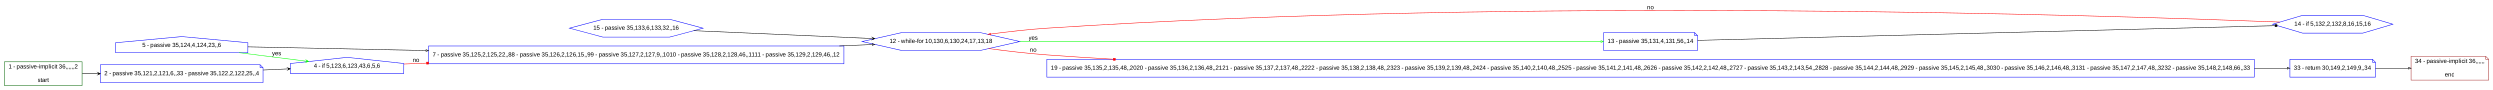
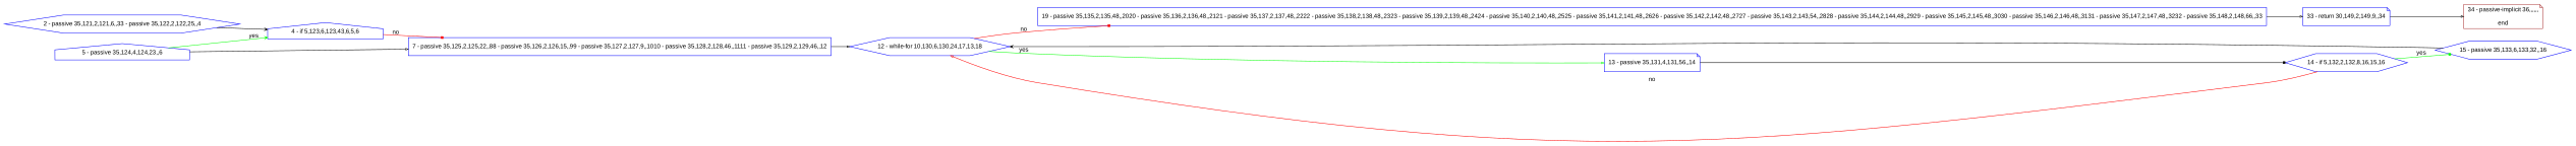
  digraph {
    bgcolor=white
    compound=true
    fillcolor="#FFFFCC"
    fontname=Arial
    fontsize=12
    pack=true
    packmode=clust
    rankdir=LR
    style="rounded,filled"
    node [color="#0000ff" compound=true fillcolor="#ffffff" fixedsize=false fontname=Arial fontsize=12 node_initialized=no shape=hexagon style=filled]
    edge [arrowhead=onormal arrowsize=0.5 arrowtail=none color="#000000" compound=true dir=forward fontcolor=black fontname=Arial fontsize=12]
-   n1 [label="2 - passive 35,121,2,121,6,,33 - passive 35,122,2,122,25,,4" shape=note]
+   n1 [label="2 - passive 35,121,2,121,6,,33 - passive 35,122,2,122,25,,4"]
    n2 [label="4 - if 5,123,6,123,43,6,5,6" shape=house]
    n3 [label="7 - passive 35,125,2,125,22,,88 - passive 35,126,2,126,15,,99 - passive 35,127,2,127,9,,1010 - passive 35,128,2,128,46,,1111 - passive 35,129,2,129,46,,12" shape=box]
-   n4 [color="#006400" label="1 - passive-implicit 36,,,,,,2\n\nstart" shape=box]
    n5 [label="5 - passive 35,124,4,124,23,,6" shape=house]
    n6 [label="12 - while-for 10,130,6,130,24,17,13,18"]
    n7 [label="13 - passive 35,131,4,131,56,,14" shape=note]
    n8 [label="19 - passive 35,135,2,135,48,,2020 - passive 35,136,2,136,48,,2121 - passive 35,137,2,137,48,,2222 - passive 35,138,2,138,48,,2323 - passive 35,139,2,139,48,,2424 - passive 35,140,2,140,48,,2525 - passive 35,141,2,141,48,,2626 - passive 35,142,2,142,48,,2727 - passive 35,143,2,143,54,,2828 - passive 35,144,2,144,48,,2929 - passive 35,145,2,145,48,,3030 - passive 35,146,2,146,48,,3131 - passive 35,147,2,147,48,,3232 - passive 35,148,2,148,66,,33" shape=box]
    n9 [label="14 - if 5,132,2,132,8,16,15,16"]
    n10 [label="33 - return 30,149,2,149,9,,34" shape=note]
    n11 [label="15 - passive 35,133,6,133,32,,16"]
    n12 [color="#a52a2a" label="34 - passive-implicit 36,,,,,,\n\nend" shape=note]
    n1 -> n2 [arrowhead=vee]
    n2 -> n3 [arrowhead=box color="#ff0000" label=no]
    n3 -> n6
-   n4 -> n1 [arrowhead=vee]
    n5 -> n2 [arrowhead=vee color="#00ff00" label=yes]
    n5 -> n3
    n6 -> n7 [color="#00ff00" label=yes]
    n6 -> n8 [arrowhead=box color="#ff0000" label=no]
    n7 -> n9 [arrowhead=box]
    n8 -> n10
    n9 -> n6 [color="#ff0000" label=no]
+   n9 -> n11 [arrowhead=box color="#00ff00" label=yes]
    n10 -> n12
    n11 -> n6 [arrowhead=vee]
  }
